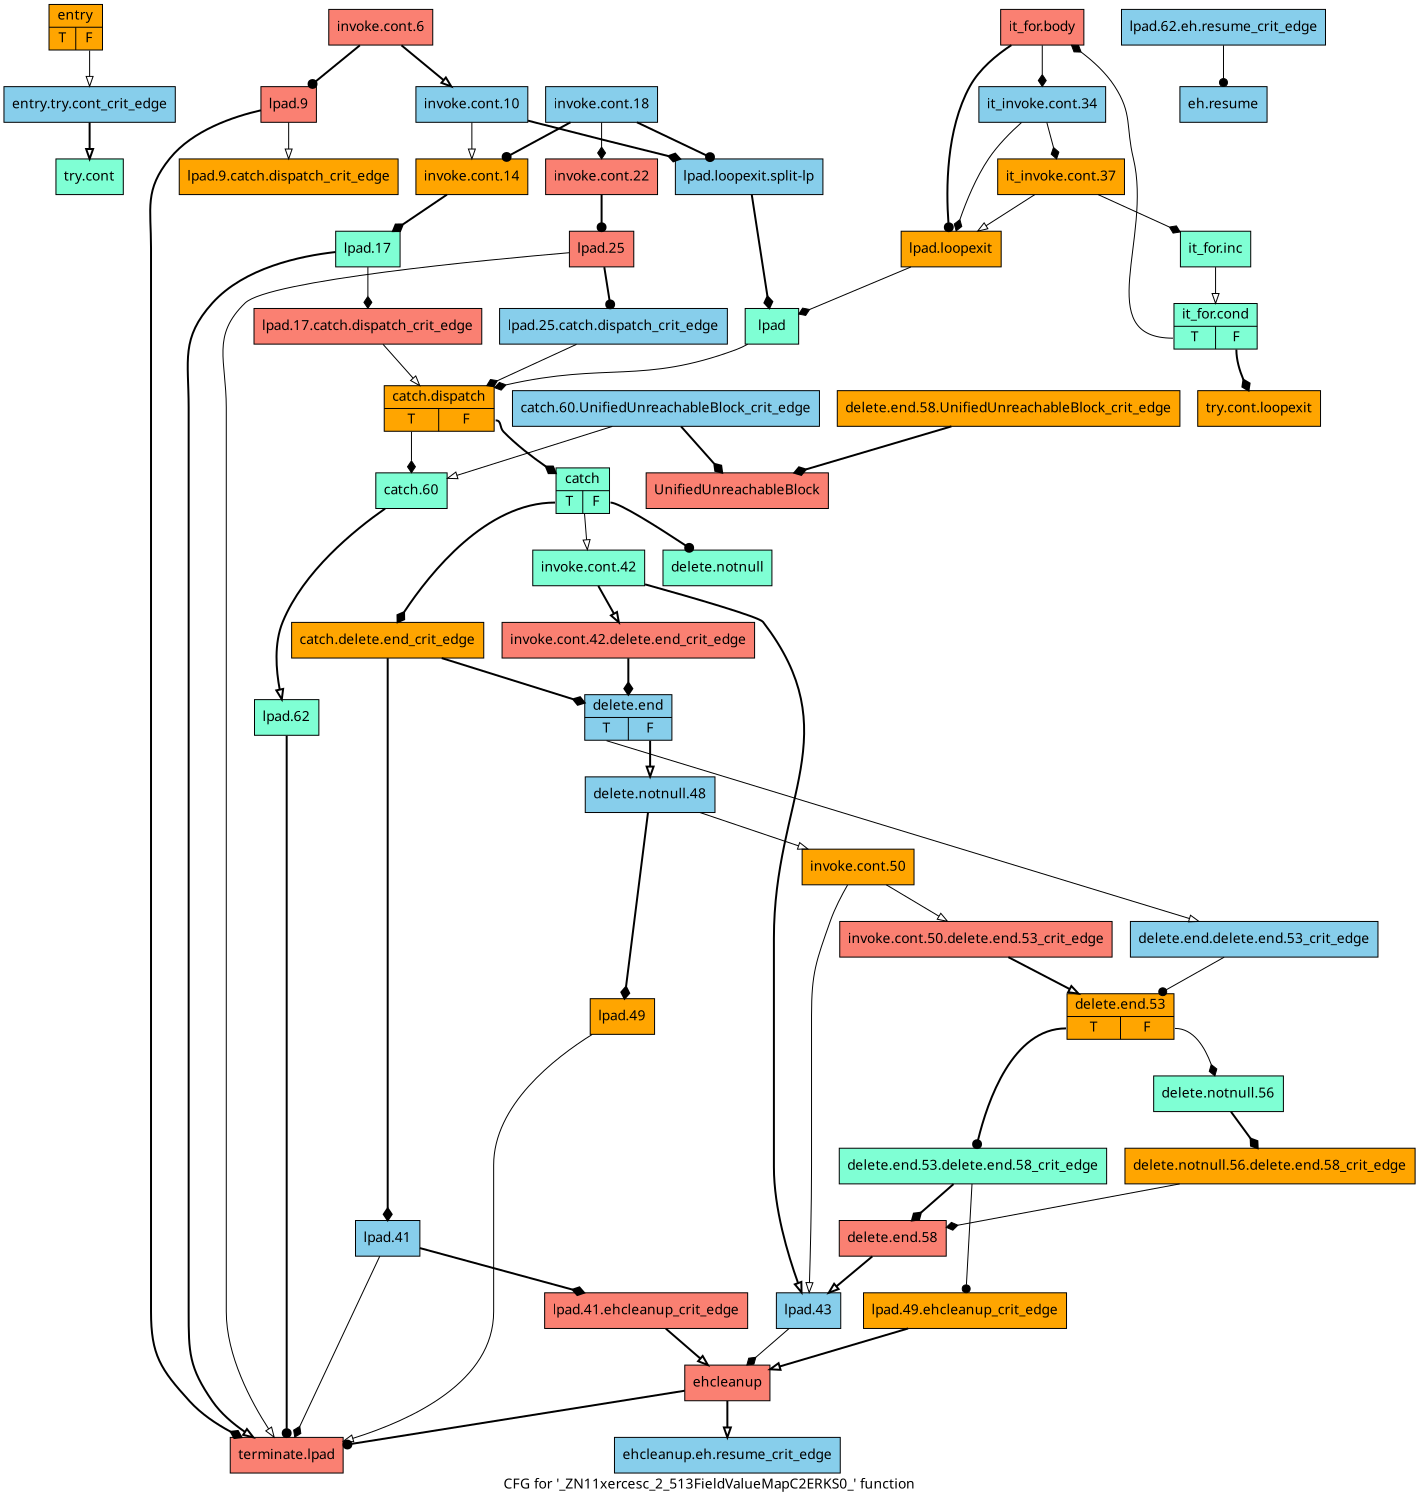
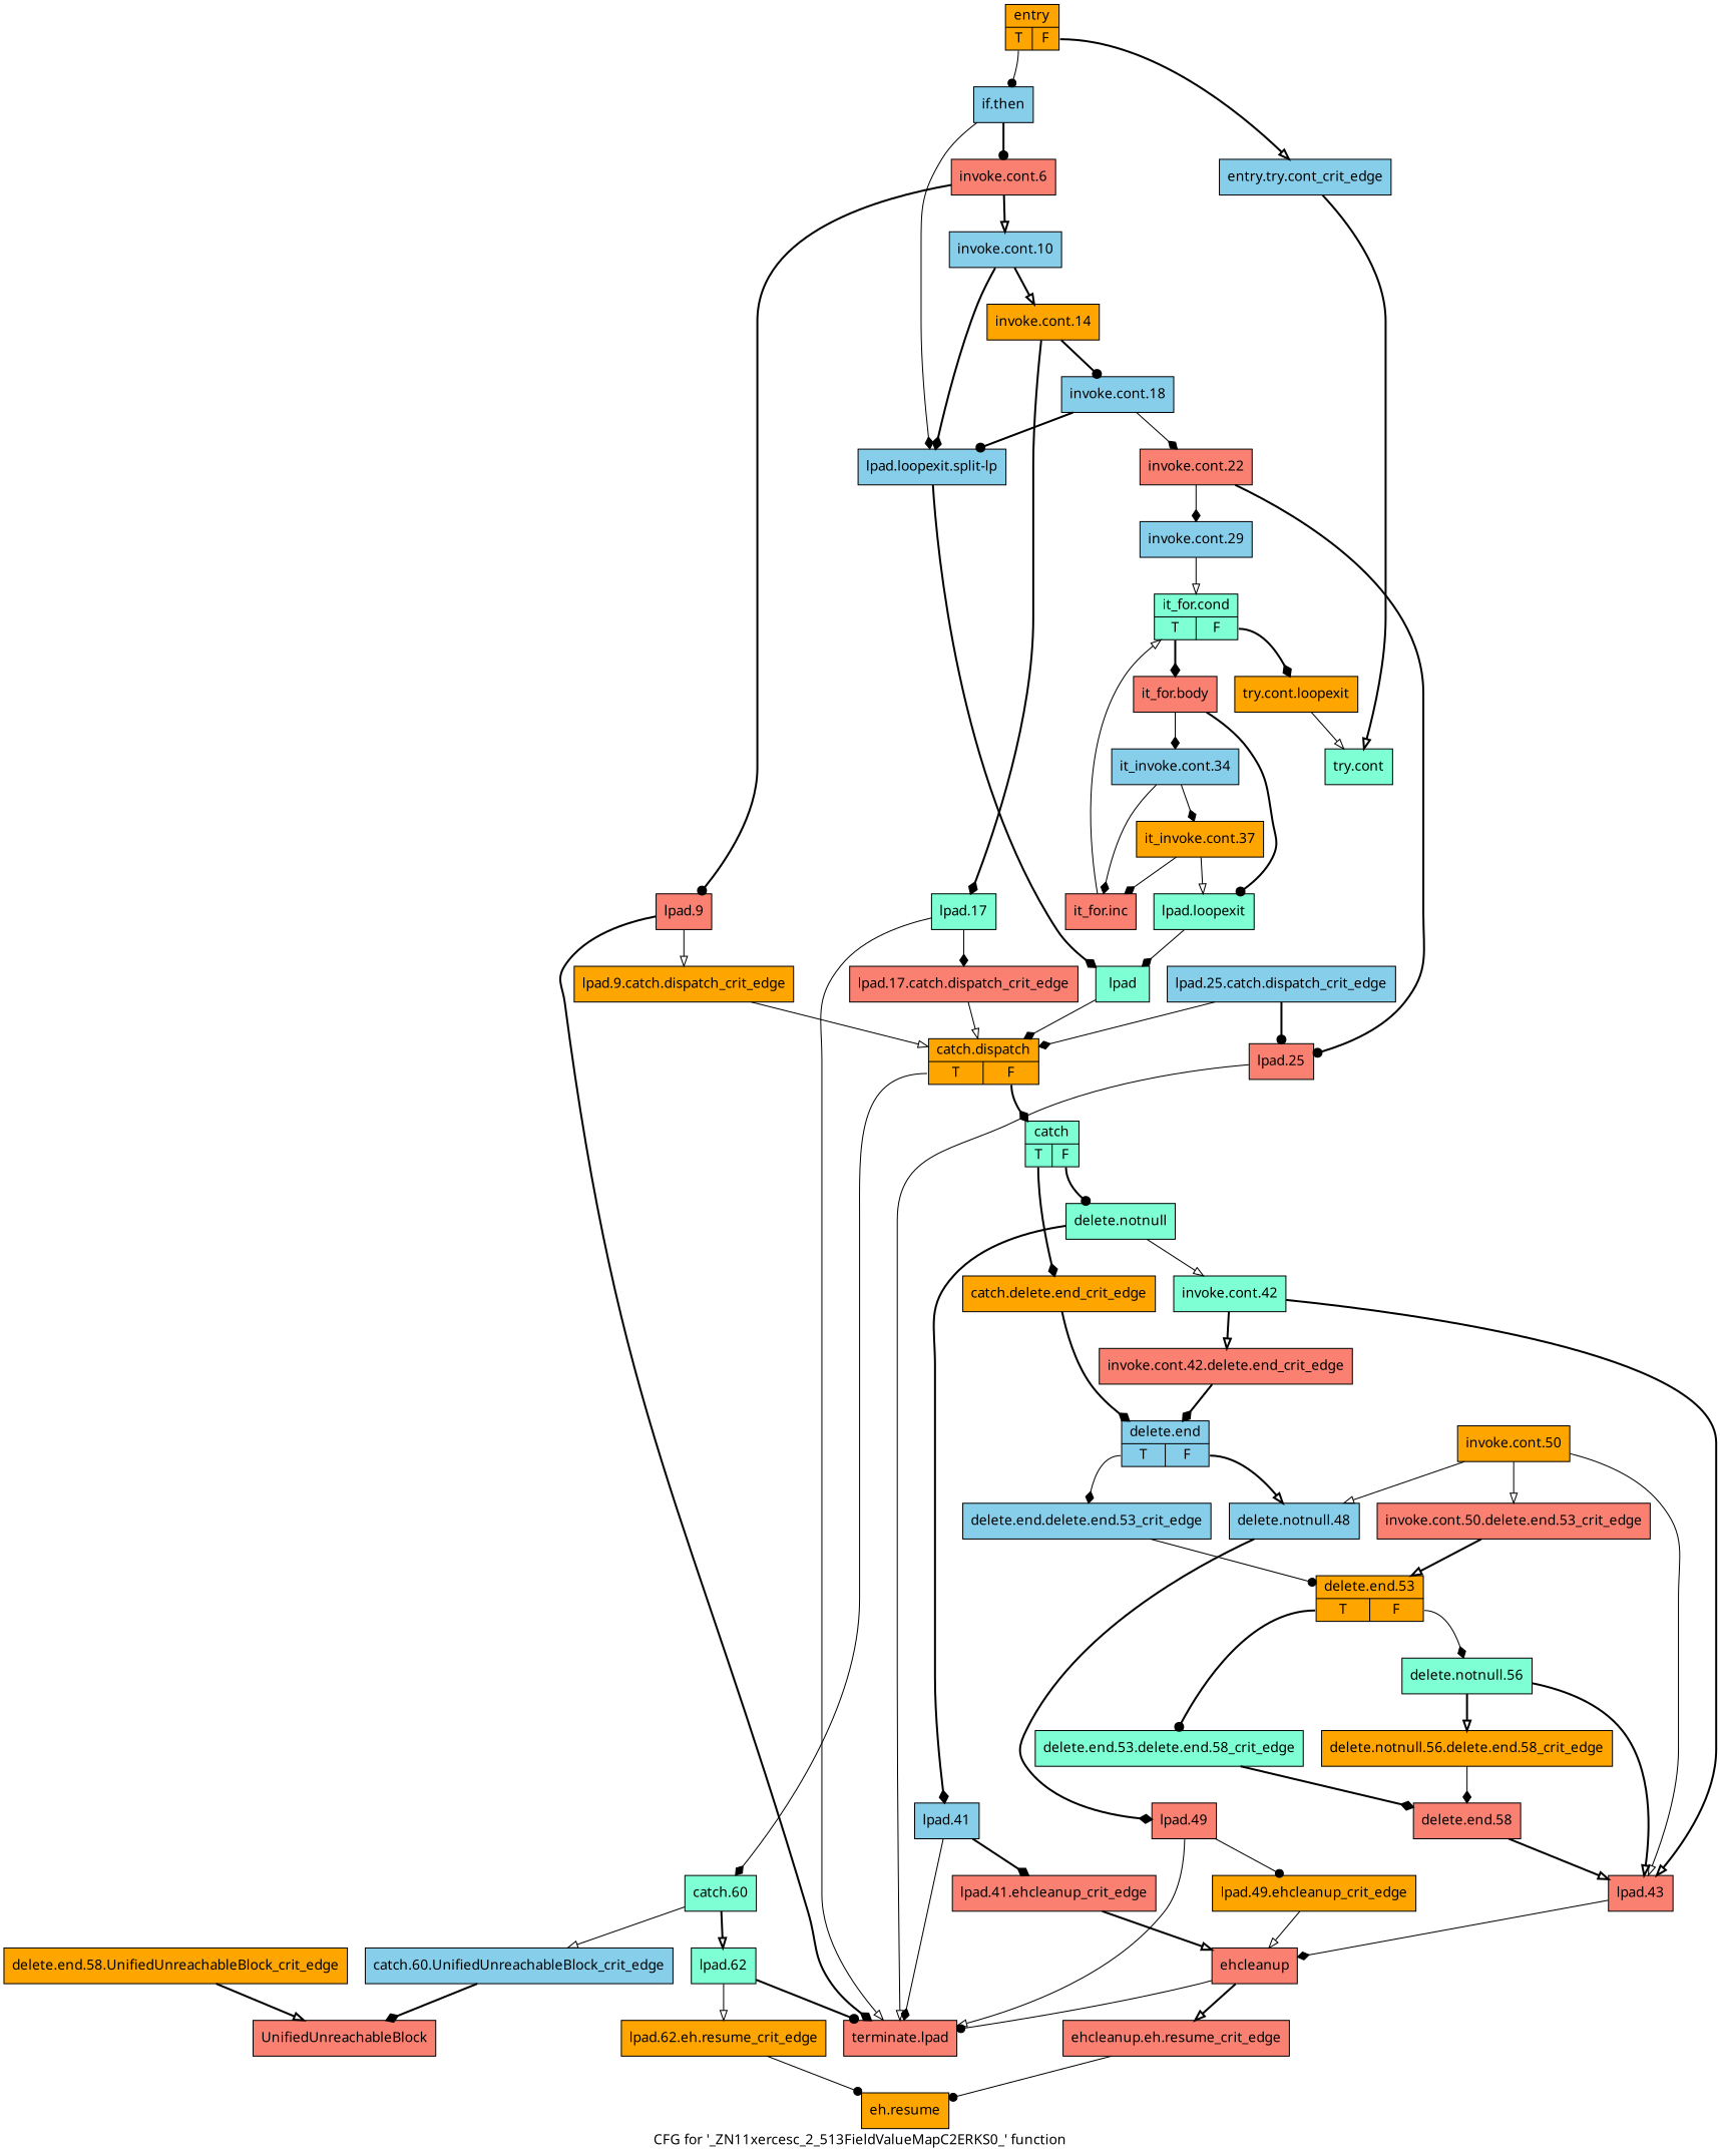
  digraph {
    fontname="Noto Sans"
    label="CFG for '_ZN11xercesc_2_513FieldValueMapC2ERKS0_' function"
    node [fillcolor=skyblue fontname="Noto Sans" shape=record style=filled]
    edge [arrowhead=diamond fontname="Noto Sans" style=bold]
    n1 [fillcolor=orange label="{entry|{<s0>T|<s1>F}}"]
+   n2 [label="{if.then}"]
    n3 [label="{entry.try.cont_crit_edge}"]
    n4 [fillcolor=salmon label="{invoke.cont.6}"]
    n5 [label="{lpad.loopexit.split-lp}"]
    n6 [fillcolor=aquamarine label="{try.cont}"]
    n7 [label="{invoke.cont.10}"]
    n8 [fillcolor=salmon label="{lpad.9}"]
    n9 [fillcolor=aquamarine label="{lpad}"]
    n10 [fillcolor=orange label="{invoke.cont.14}"]
    n11 [fillcolor=orange label="{lpad.9.catch.dispatch_crit_edge}"]
    n12 [fillcolor=salmon label="{terminate.lpad}"]
    n13 [fillcolor=orange label="{catch.dispatch|{<s0>T|<s1>F}}"]
    n14 [label="{invoke.cont.18}"]
    n15 [fillcolor=aquamarine label="{lpad.17}"]
    n16 [fillcolor=salmon label="{invoke.cont.22}"]
    n17 [fillcolor=salmon label="{lpad.17.catch.dispatch_crit_edge}"]
+   n18 [label="{invoke.cont.29}"]
    n19 [fillcolor=salmon label="{lpad.25}"]
    n20 [fillcolor=aquamarine label="{it_for.cond|{<s0>T|<s1>F}}"]
    n21 [label="{lpad.25.catch.dispatch_crit_edge}"]
    n22 [fillcolor=salmon label="{it_for.body}"]
    n23 [fillcolor=orange label="{try.cont.loopexit}"]
    n24 [label="{it_invoke.cont.34}"]
-   n25 [fillcolor=orange label="{lpad.loopexit}"]
+   n25 [fillcolor=aquamarine label="{lpad.loopexit}"]
    n26 [fillcolor=orange label="{it_invoke.cont.37}"]
-   n27 [fillcolor=aquamarine label="{it_for.inc}"]
+   n27 [fillcolor=salmon label="{it_for.inc}"]
    n28 [fillcolor=aquamarine label="{catch.60}"]
    n29 [fillcolor=aquamarine label="{catch|{<s0>T|<s1>F}}"]
    n30 [label="{catch.60.UnifiedUnreachableBlock_crit_edge}"]
    n31 [fillcolor=aquamarine label="{lpad.62}"]
    n32 [fillcolor=orange label="{catch.delete.end_crit_edge}"]
    n33 [fillcolor=aquamarine label="{delete.notnull}"]
    n34 [fillcolor=salmon label="{UnifiedUnreachableBlock}"]
-   n35 [label="{lpad.62.eh.resume_crit_edge}"]
+   n35 [fillcolor=orange label="{lpad.62.eh.resume_crit_edge}"]
    n36 [label="{delete.end|{<s0>T|<s1>F}}"]
    n37 [fillcolor=aquamarine label="{invoke.cont.42}"]
    n38 [label="{lpad.41}"]
-   n39 [label="{eh.resume}"]
+   n39 [fillcolor=orange label="{eh.resume}"]
    n40 [label="{delete.end.delete.end.53_crit_edge}"]
    n41 [label="{delete.notnull.48}"]
    n42 [fillcolor=salmon label="{invoke.cont.42.delete.end_crit_edge}"]
-   n43 [label="{lpad.43}"]
+   n43 [fillcolor=salmon label="{lpad.43}"]
    n44 [fillcolor=salmon label="{lpad.41.ehcleanup_crit_edge}"]
    n45 [fillcolor=orange label="{delete.end.53|{<s0>T|<s1>F}}"]
    n46 [fillcolor=orange label="{invoke.cont.50}"]
-   n47 [fillcolor=orange label="{lpad.49}"]
+   n47 [fillcolor=salmon label="{lpad.49}"]
    n48 [fillcolor=salmon label="{ehcleanup}"]
-   n49 [label="{ehcleanup.eh.resume_crit_edge}"]
+   n49 [fillcolor=salmon label="{ehcleanup.eh.resume_crit_edge}"]
    n50 [fillcolor=aquamarine label="{delete.end.53.delete.end.58_crit_edge}"]
    n51 [fillcolor=aquamarine label="{delete.notnull.56}"]
    n52 [fillcolor=salmon label="{invoke.cont.50.delete.end.53_crit_edge}"]
    n53 [fillcolor=orange label="{lpad.49.ehcleanup_crit_edge}"]
    n54 [fillcolor=salmon label="{delete.end.58}"]
    n55 [fillcolor=orange label="{delete.notnull.56.delete.end.58_crit_edge}"]
    n56 [fillcolor=orange label="{delete.end.58.UnifiedUnreachableBlock_crit_edge}"]
-   n1 -> n3 [arrowhead=onormal style=solid tailport=s1]
+   n1 -> n2 [arrowhead=dot style=solid tailport=s0]
+   n1 -> n3 [arrowhead=onormal tailport=s1]
+   n2 -> n4 [arrowhead=dot]
+   n2 -> n5 [style=solid]
    n3 -> n6 [arrowhead=onormal]
    n4 -> n7 [arrowhead=onormal]
    n4 -> n8 [arrowhead=dot]
    n5 -> n9
    n7 -> n5
-   n7 -> n10 [arrowhead=onormal style=solid]
+   n7 -> n10 [arrowhead=onormal]
    n8 -> n11 [arrowhead=onormal style=solid]
    n8 -> n12
    n9 -> n13 [style=solid]
-   n14 -> n10 [arrowhead=dot]
+   n10 -> n14 [arrowhead=dot]
    n10 -> n15
+   n11 -> n13 [arrowhead=onormal style=solid]
    n13 -> n28 [style=solid tailport=s0]
    n13 -> n29 [tailport=s1]
    n14 -> n5 [arrowhead=dot]
    n14 -> n16 [style=solid]
-   n15 -> n12 [arrowhead=onormal]
+   n15 -> n12 [arrowhead=onormal style=solid]
    n15 -> n17 [style=solid]
+   n16 -> n18 [style=solid]
    n16 -> n19 [arrowhead=dot]
    n17 -> n13 [arrowhead=onormal style=solid]
+   n18 -> n20 [arrowhead=onormal style=solid]
    n19 -> n12 [arrowhead=onormal style=solid]
-   n19 -> n21 [arrowhead=dot]
-   n20 -> n22 [style=solid tailport=s0]
+   n21 -> n19 [arrowhead=dot]
+   n20 -> n22 [tailport=s0]
    n20 -> n23 [tailport=s1]
    n21 -> n13 [style=solid]
    n22 -> n24 [style=solid]
    n22 -> n25 [arrowhead=dot]
-   n24 -> n25 [style=solid]
+   n23 -> n6 [arrowhead=onormal style=solid]
+   n24 -> n27 [style=solid]
    n24 -> n26 [style=solid]
    n25 -> n9 [style=solid]
    n26 -> n25 [arrowhead=onormal style=solid]
    n26 -> n27 [style=solid]
    n27 -> n20 [arrowhead=onormal style=solid]
-   n30 -> n28 [arrowhead=onormal style=solid]
+   n28 -> n30 [arrowhead=onormal style=solid]
    n28 -> n31 [arrowhead=onormal]
    n29 -> n32 [tailport=s0]
    n29 -> n33 [arrowhead=dot tailport=s1]
    n30 -> n34
    n31 -> n12 [arrowhead=dot]
+   n31 -> n35 [arrowhead=onormal style=solid]
    n32 -> n36
-   n29 -> n37 [arrowhead=onormal style=solid]
-   n32 -> n38
+   n33 -> n37 [arrowhead=onormal style=solid]
+   n33 -> n38
    n35 -> n39 [arrowhead=dot style=solid]
-   n36 -> n40 [arrowhead=onormal style=solid tailport=s0]
+   n36 -> n40 [style=solid tailport=s0]
    n36 -> n41 [arrowhead=onormal tailport=s1]
    n37 -> n42 [arrowhead=onormal]
    n37 -> n43 [arrowhead=onormal]
    n38 -> n12 [style=solid]
    n38 -> n44
    n40 -> n45 [arrowhead=dot style=solid]
-   n41 -> n46 [arrowhead=onormal style=solid]
+   n46 -> n41 [arrowhead=onormal style=solid]
    n41 -> n47
    n42 -> n36
    n43 -> n48 [style=solid]
    n44 -> n48 [arrowhead=onormal]
    n45 -> n50 [arrowhead=dot tailport=s0]
    n45 -> n51 [style=solid tailport=s1]
    n46 -> n43 [arrowhead=onormal style=solid]
    n46 -> n52 [arrowhead=onormal style=solid]
    n47 -> n12 [arrowhead=onormal style=solid]
-   n50 -> n53 [arrowhead=dot style=solid]
-   n48 -> n12 [arrowhead=dot]
+   n47 -> n53 [arrowhead=dot style=solid]
+   n48 -> n12 [arrowhead=dot style=solid]
    n48 -> n49 [arrowhead=onormal]
+   n49 -> n39 [arrowhead=dot style=solid]
    n50 -> n54
-   n51 -> n55
+   n51 -> n43 [arrowhead=onormal]
+   n51 -> n55 [arrowhead=onormal]
    n52 -> n45 [arrowhead=onormal]
-   n53 -> n48 [arrowhead=onormal]
+   n53 -> n48 [arrowhead=onormal style=solid]
    n54 -> n43 [arrowhead=onormal]
    n55 -> n54 [style=solid]
-   n56 -> n34
+   n56 -> n34 [arrowhead=onormal]
  }
